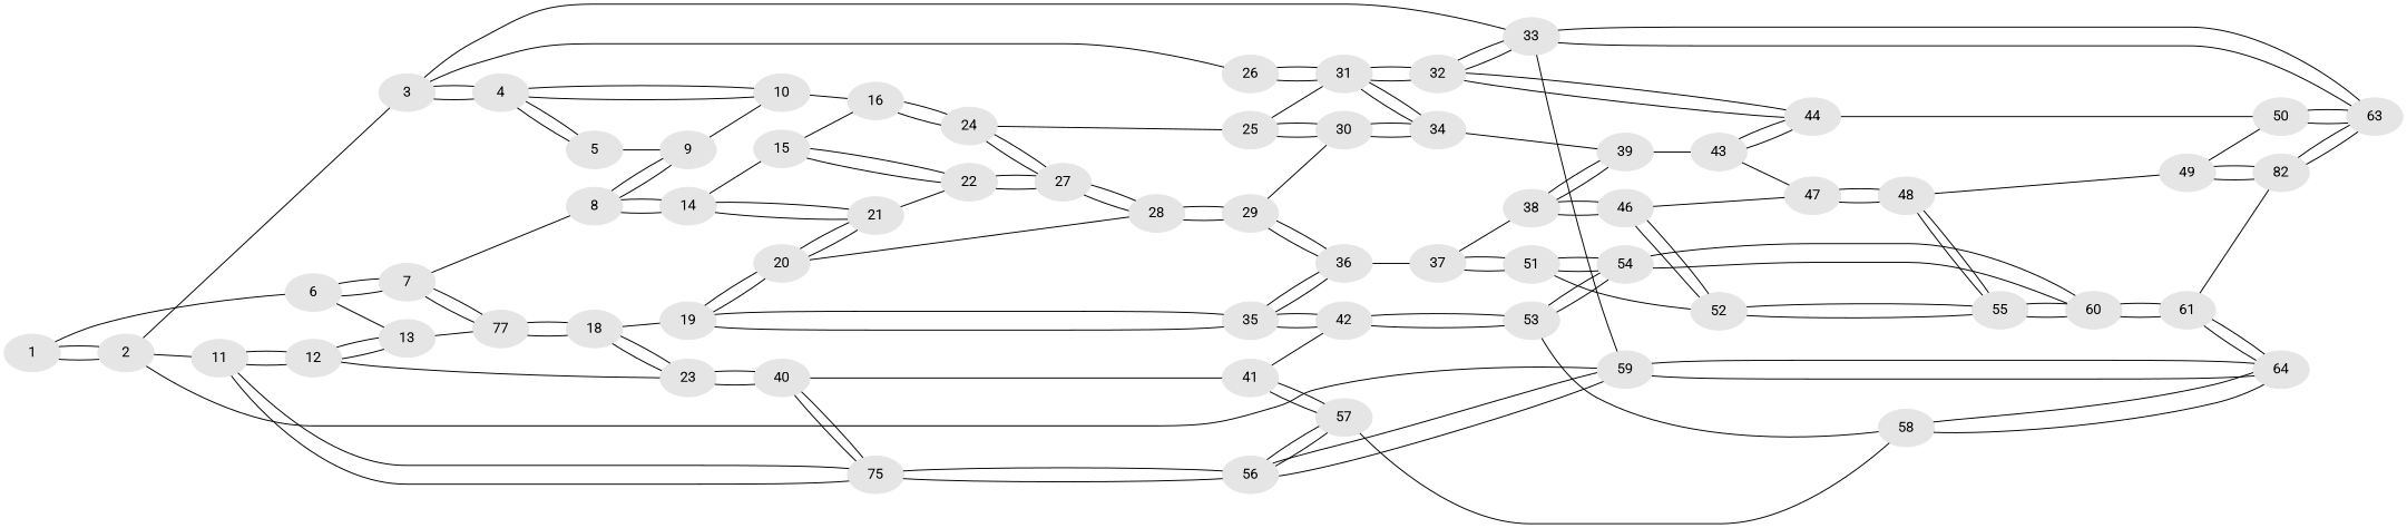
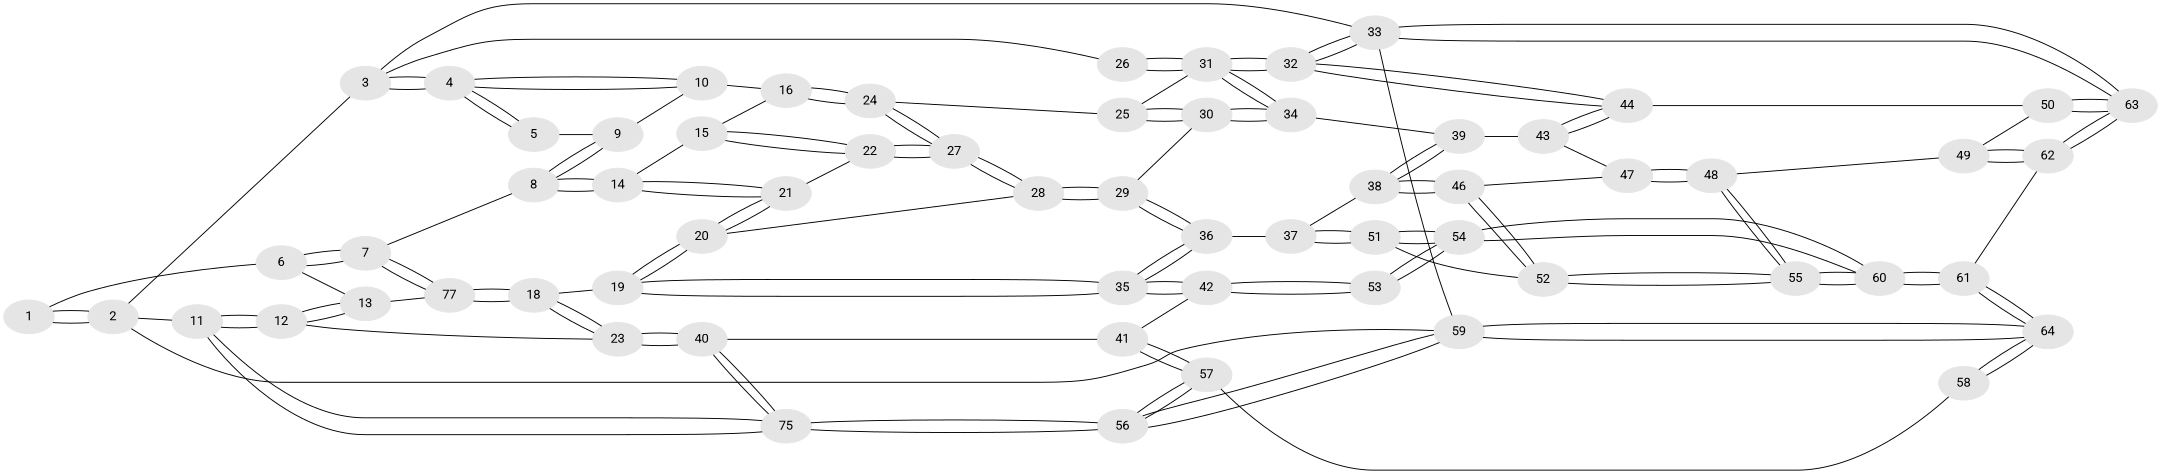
  graph {
    fontname=Roboto
    rankdir=LR
    node [color=gray90 fontname=Roboto style=filled]
    edge [fontname=Roboto]
    1
    2
    6
    3
    11
    59
    7
    13
    4
    26
    33
    12
    n13 [label=75]
    64
    5
    10
    31
    63
    9
    16
    8
    n22 [label=77]
    14
    18
    15
    21
    24
    23
    56
    40
    22
    27
    25
    19
    20
    35
    28
    36
    42
    29
    41
    30
    34
    32
    37
    39
    44
    50
    43
    53
    38
    51
    46
    52
    54
    47
    57
    58
    48
    55
    49
-   62 [label=82]
+   62
    60
    61
    1 -- 2
    1 -- 2
    1 -- 6
    2 -- 3
    2 -- 11
    2 -- 59
    6 -- 7
    6 -- 7
    6 -- 13
    3 -- 4
    3 -- 4
    3 -- 26
    3 -- 33
    11 -- 12
    11 -- 12
    11 -- n13
    11 -- n13
    59 -- 64
    59 -- 64
    7 -- 8
    7 -- n22
    7 -- n22
    13 -- n22
    4 -- 5
    4 -- 5
    4 -- 10
    4 -- 10
    26 -- 31
    26 -- 31
    33 -- 59
    33 -- 63
    33 -- 63
    12 -- 13
    12 -- 13
    12 -- 23
    n13 -- 56
    n13 -- 56
    5 -- 9
    10 -- 16
    31 -- 34
    31 -- 34
    31 -- 32
    31 -- 32
    9 -- 10
    16 -- 24
    16 -- 24
    8 -- 9
    8 -- 9
    8 -- 14
    8 -- 14
    n22 -- 18
    n22 -- 18
    14 -- 15
    14 -- 21
    14 -- 21
    18 -- 23
    18 -- 23
    18 -- 19
    15 -- 16
    15 -- 22
    15 -- 22
    21 -- 22
    24 -- 27
    24 -- 27
    24 -- 25
    23 -- 40
    23 -- 40
    56 -- 59
    56 -- 59
    56 -- 57
    56 -- 57
    40 -- n13
    40 -- n13
    40 -- 41
    22 -- 27
    22 -- 27
    27 -- 28
    27 -- 28
    25 -- 31
    25 -- 30
    25 -- 30
    19 -- 20
    19 -- 20
    19 -- 35
    19 -- 35
    20 -- 21
    20 -- 21
    20 -- 28
    35 -- 36
    35 -- 36
    35 -- 42
    35 -- 42
    28 -- 29
    28 -- 29
    36 -- 37
    42 -- 53
    42 -- 53
    29 -- 36
    29 -- 36
    29 -- 30
    41 -- 42
    41 -- 57
    41 -- 57
    30 -- 34
    30 -- 34
    34 -- 39
    32 -- 33
    32 -- 33
    32 -- 44
    32 -- 44
    37 -- 38
    37 -- 51
    37 -- 51
    39 -- 43
    44 -- 50
    50 -- 63
    50 -- 63
    43 -- 44
    43 -- 44
    43 -- 47
    53 -- 54
    53 -- 54
-   53 -- 58
    38 -- 39
    38 -- 39
    38 -- 46
    38 -- 46
    51 -- 52
    51 -- 54
    51 -- 54
    46 -- 52
    46 -- 52
    46 -- 47
    52 -- 55
    52 -- 55
    54 -- 60
    54 -- 60
    47 -- 48
    47 -- 48
    57 -- 58
    58 -- 64
    58 -- 64
    48 -- 55
    48 -- 55
    48 -- 49
    55 -- 60
    55 -- 60
    49 -- 50
    49 -- 62
    49 -- 62
    62 -- 63
    62 -- 63
    60 -- 61
    60 -- 61
    61 -- 64
    61 -- 64
    61 -- 62
  }
